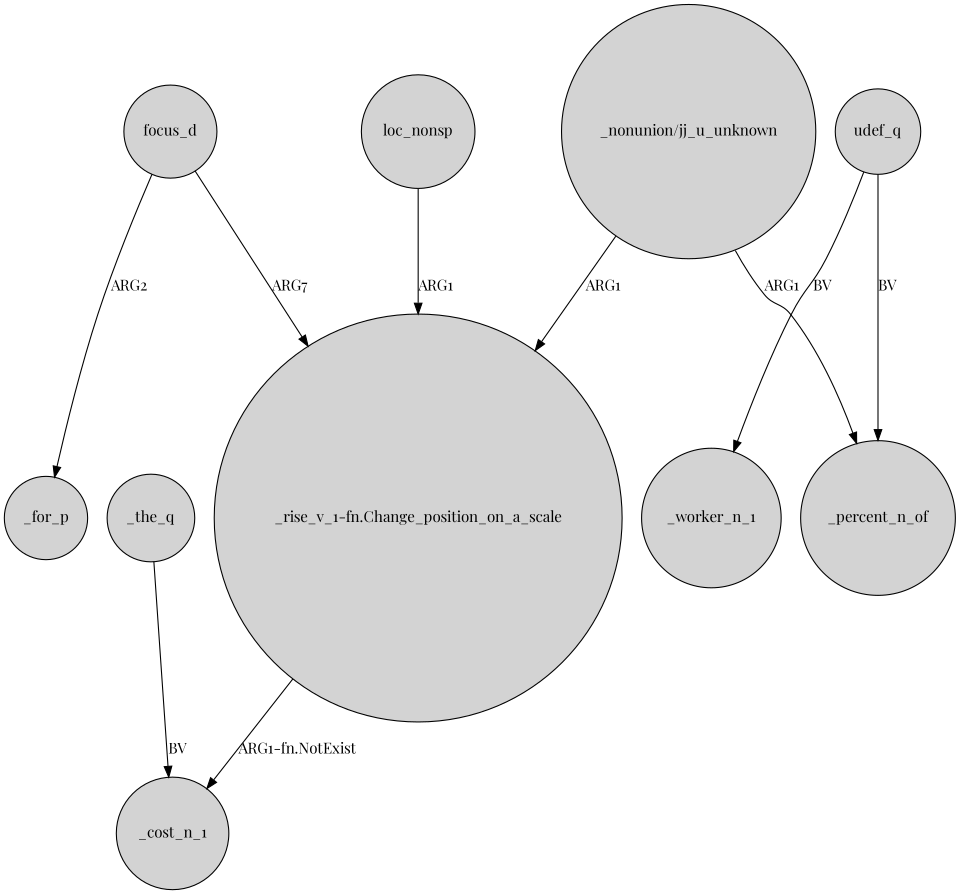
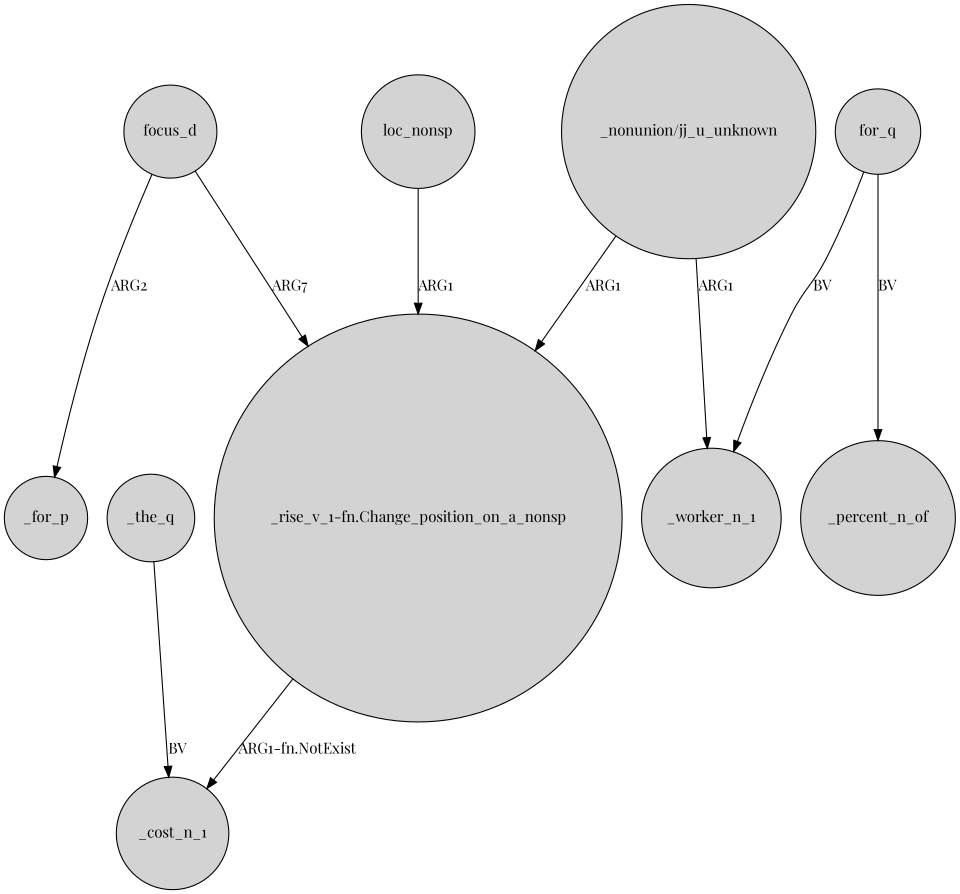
  digraph {
    fontname="Playfair Display"
    node [fontname="Playfair Display" shape=circle style=filled]
    edge [fontname="Playfair Display"]
-   "_rise_v_1-fn.Change_position_on_a_scale"
+   "_rise_v_1-fn.Change_position_on_a_scale" [label="_rise_v_1-fn.Change_position_on_a_nonsp"]
    _cost_n_1
    loc_nonsp
-   udef_q
+   udef_q [label=for_q]
    _percent_n_of
    _worker_n_1
    focus_d
    _for_p
    _the_q
    "_nonunion/jj_u_unknown"
    "_rise_v_1-fn.Change_position_on_a_scale" -> _cost_n_1 [label="ARG1-fn.NotExist"]
    loc_nonsp -> "_rise_v_1-fn.Change_position_on_a_scale" [label=ARG1]
    udef_q -> _percent_n_of [label=BV]
    udef_q -> _worker_n_1 [label=BV]
    focus_d -> "_rise_v_1-fn.Change_position_on_a_scale" [label=ARG7]
    focus_d -> _for_p [label=ARG2]
    _the_q -> _cost_n_1 [label=BV]
    "_nonunion/jj_u_unknown" -> "_rise_v_1-fn.Change_position_on_a_scale" [label=ARG1]
-   "_nonunion/jj_u_unknown" -> _percent_n_of [label=ARG1]
+   "_nonunion/jj_u_unknown" -> _worker_n_1 [label=ARG1]
  }
